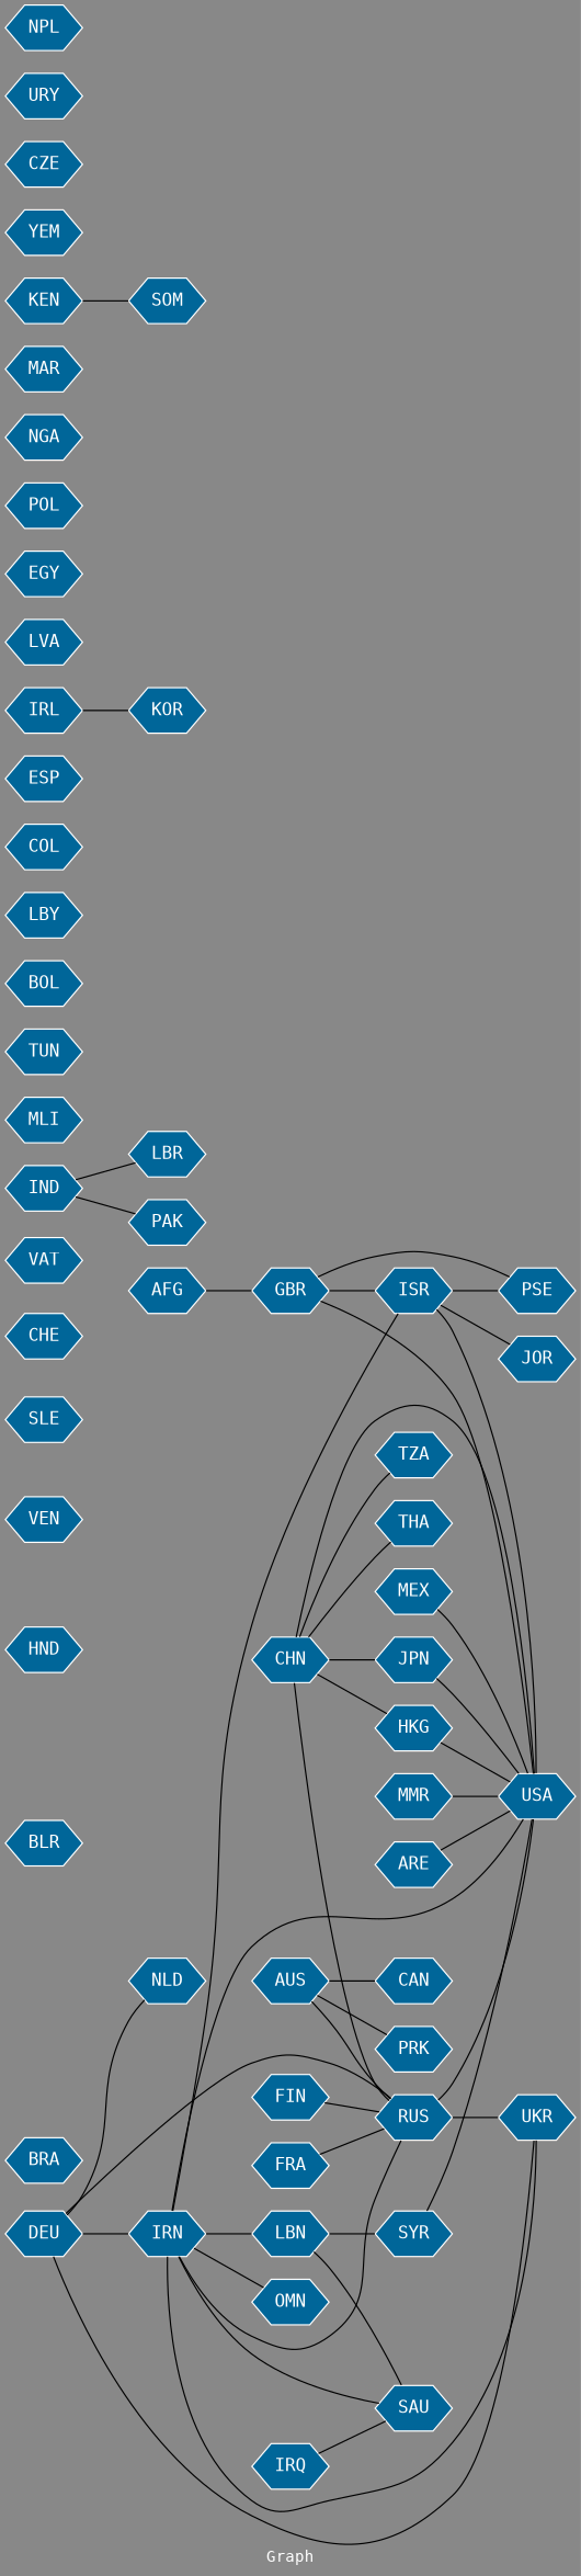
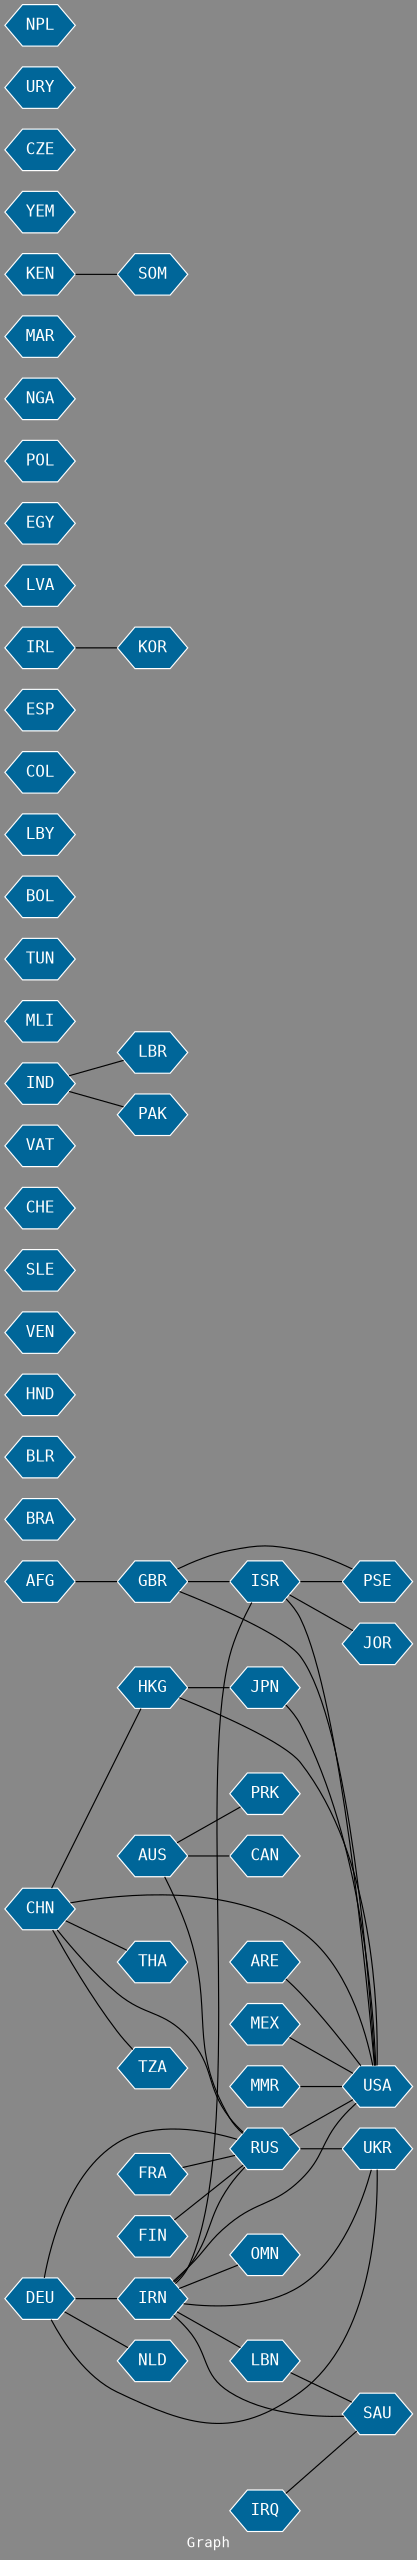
  graph {
    bgcolor="#888888"
    fontcolor=white
    fontname="DejaVu Sans Mono"
    fontsize=12
    label="Graph"
    rankdir=LR
    node [color=white fillcolor="#006699" fontcolor=white fontname="DejaVu Sans Mono" shape=hexagon style=filled]
    edge [arrowhead=open color=black fontcolor=white fontname="DejaVu Sans Mono" fontsize=12 weight=1]
    n1 [label=AFG]
    n2 [label=GBR]
    n3 [label=USA]
    n4 [label=ISR]
    n5 [label=PSE]
    n6 [label=JPN]
    n7 [label=IRN]
    n8 [label=RUS]
    n9 [label=UKR]
    n10 [label=LBN]
    n11 [label=SAU]
    n12 [label=OMN]
    n13 [label=JOR]
-   n14 [label=SYR]
    n15 [label=IRQ]
    n16 [label=BRA]
    n17 [label=FRA]
    n18 [label=MEX]
    n19 [label=HKG]
    n20 [label=BLR]
    n21 [label=CHN]
    n22 [label=THA]
    n23 [label=TZA]
    n24 [label=DEU]
    n25 [label=NLD]
    n26 [label=HND]
    n27 [label=MMR]
    n28 [label=VEN]
    n29 [label=SLE]
    n30 [label=PRK]
    n31 [label=CHE]
    n32 [label=VAT]
    n33 [label=IND]
    n34 [label=LBR]
    n35 [label=PAK]
    n36 [label=MLI]
    n37 [label=TUN]
    n38 [label=BOL]
    n39 [label=LBY]
    n40 [label=COL]
    n41 [label=ESP]
    n42 [label=KOR]
    n43 [label=IRL]
    n44 [label=FIN]
    n45 [label=LVA]
    n46 [label=ARE]
    n47 [label=EGY]
    n48 [label=POL]
    n49 [label=NGA]
    n50 [label=MAR]
    n51 [label=KEN]
    n52 [label=SOM]
    n53 [label=YEM]
    n54 [label=CZE]
    n55 [label=AUS]
    n56 [label=CAN]
    n57 [label=URY]
    n58 [label=NPL]
    n1 -- n2 [weight=5]
    n2 -- n3
    n2 -- n4 [weight=2]
    n2 -- n5 [weight=2]
    n4 -- n3 [weight=2]
    n4 -- n5 [weight=14]
    n4 -- n13
    n6 -- n3 [weight=5]
    n7 -- n3 [weight=4]
    n7 -- n4 [weight=2]
    n7 -- n8 [weight=2]
    n7 -- n9 [weight=2]
    n7 -- n10 [weight=2]
    n7 -- n11 [weight=2]
    n7 -- n12 [weight=2]
    n8 -- n3 [weight=4]
    n8 -- n9 [weight=19]
    n10 -- n11 [weight=2]
-   n10 -- n14 [weight=3]
-   n14 -- n3
    n15 -- n11 [weight=3]
    n17 -- n8 [weight=5]
    n18 -- n3
    n19 -- n3
    n21 -- n3 [weight=6]
-   n21 -- n6 [weight=7]
+   n19 -- n6 [weight=7]
    n21 -- n8
    n21 -- n19 [weight=2]
    n21 -- n22
    n21 -- n23
    n24 -- n7 [weight=5]
    n24 -- n8
    n24 -- n9
    n24 -- n25
    n27 -- n3 [weight=10]
    n33 -- n34 [weight=2]
    n33 -- n35 [weight=2]
    n43 -- n42
    n44 -- n8 [weight=4]
    n46 -- n3
    n51 -- n52 [weight=2]
    n55 -- n8
    n55 -- n30
    n55 -- n56
  }
